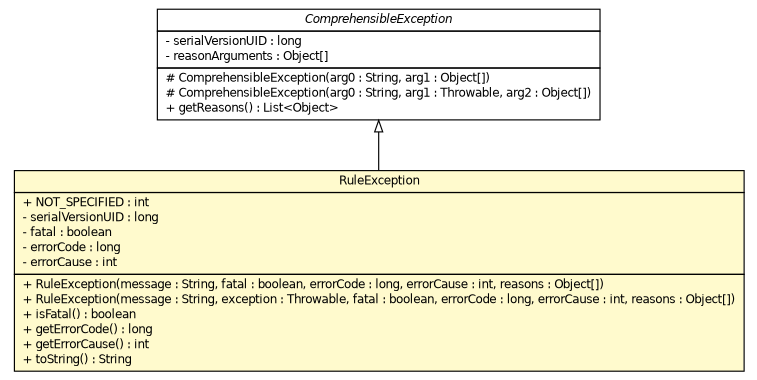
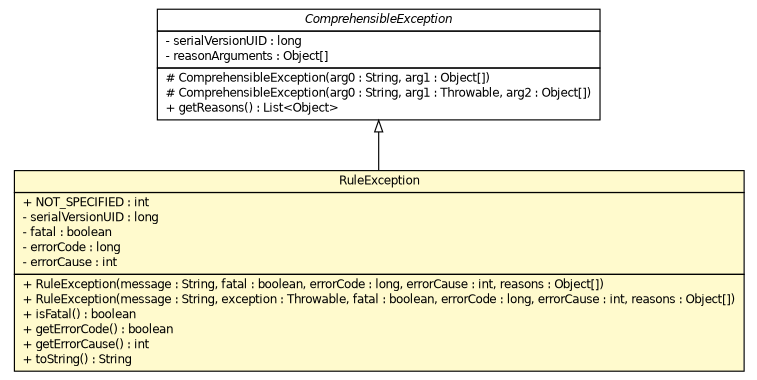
  digraph {
    nodesep=0.25
    ranksep=0.5
    node [fontcolor=black fontname=Helvetica fontsize=10.0 shape=plaintext]
-   n1 [label=<<table title="de.hsbremen.tc.tnc.message.exception.RuleException" border="0" cellborder="1" cellspacing="0" cellpadding="2" port="p" bgcolor="lemonChiffon" href="./RuleException.html"> 		<tr><td><table border="0" cellspacing="0" cellpadding="1"> <tr><td align="center" balign="center"> RuleException </td></tr> 		</table></td></tr> 		<tr><td><table border="0" cellspacing="0" cellpadding="1"> <tr><td align="left" balign="left"> + NOT_SPECIFIED : int </td></tr> <tr><td align="left" balign="left"> - serialVersionUID : long </td></tr> <tr><td align="left" balign="left"> - fatal : boolean </td></tr> <tr><td align="left" balign="left"> - errorCode : long </td></tr> <tr><td align="left" balign="left"> - errorCause : int </td></tr> 		</table></td></tr> 		<tr><td><table border="0" cellspacing="0" cellpadding="1"> <tr><td align="left" balign="left"> + RuleException(message : String, fatal : boolean, errorCode : long, errorCause : int, reasons : Object[]) </td></tr> <tr><td align="left" balign="left"> + RuleException(message : String, exception : Throwable, fatal : boolean, errorCode : long, errorCause : int, reasons : Object[]) </td></tr> <tr><td align="left" balign="left"> + isFatal() : boolean </td></tr> <tr><td align="left" balign="left"> + getErrorCode() : long </td></tr> <tr><td align="left" balign="left"> + getErrorCause() : int </td></tr> <tr><td align="left" balign="left"> + toString() : String </td></tr> 		</table></td></tr> 		</table>>]
+   n1 [label=<<table title="de.hsbremen.tc.tnc.message.exception.RuleException" border="0" cellborder="1" cellspacing="0" cellpadding="2" port="p" bgcolor="lemonChiffon" href="./RuleException.html"> 		<tr><td><table border="0" cellspacing="0" cellpadding="1"> <tr><td align="center" balign="center"> RuleException </td></tr> 		</table></td></tr> 		<tr><td><table border="0" cellspacing="0" cellpadding="1"> <tr><td align="left" balign="left"> + NOT_SPECIFIED : int </td></tr> <tr><td align="left" balign="left"> - serialVersionUID : long </td></tr> <tr><td align="left" balign="left"> - fatal : boolean </td></tr> <tr><td align="left" balign="left"> - errorCode : long </td></tr> <tr><td align="left" balign="left"> - errorCause : int </td></tr> 		</table></td></tr> 		<tr><td><table border="0" cellspacing="0" cellpadding="1"> <tr><td align="left" balign="left"> + RuleException(message : String, fatal : boolean, errorCode : long, errorCause : int, reasons : Object[]) </td></tr> <tr><td align="left" balign="left"> + RuleException(message : String, exception : Throwable, fatal : boolean, errorCode : long, errorCause : int, reasons : Object[]) </td></tr> <tr><td align="left" balign="left"> + isFatal() : boolean </td></tr> <tr><td align="left" balign="left"> + getErrorCode() : boolean </td></tr> <tr><td align="left" balign="left"> + getErrorCause() : int </td></tr> <tr><td align="left" balign="left"> + toString() : String </td></tr> 		</table></td></tr> 		</table>>]
    n2 [label=<<table title="de.hsbremen.tc.tnc.exception.ComprehensibleException" border="0" cellborder="1" cellspacing="0" cellpadding="2" port="p" href="http://java.sun.com/j2se/1.4.2/docs/api/de/hsbremen/tc/tnc/exception/ComprehensibleException.html"> 		<tr><td><table border="0" cellspacing="0" cellpadding="1"> <tr><td align="center" balign="center"><font face="Helvetica-Oblique"> ComprehensibleException </font></td></tr> 		</table></td></tr> 		<tr><td><table border="0" cellspacing="0" cellpadding="1"> <tr><td align="left" balign="left"> - serialVersionUID : long </td></tr> <tr><td align="left" balign="left"> - reasonArguments : Object[] </td></tr> 		</table></td></tr> 		<tr><td><table border="0" cellspacing="0" cellpadding="1"> <tr><td align="left" balign="left"> # ComprehensibleException(arg0 : String, arg1 : Object[]) </td></tr> <tr><td align="left" balign="left"> # ComprehensibleException(arg0 : String, arg1 : Throwable, arg2 : Object[]) </td></tr> <tr><td align="left" balign="left"> + getReasons() : List&lt;Object&gt; </td></tr> 		</table></td></tr> 		</table>>]
    n2 -> n1 [arrowtail=empty dir=back fontname=Helvetica fontsize=10 headport=p labelfontname=Helvetica labelfontsize=10 tailport=p]
  }
